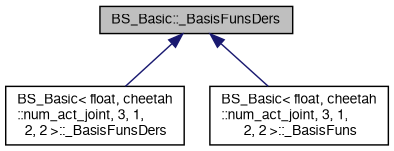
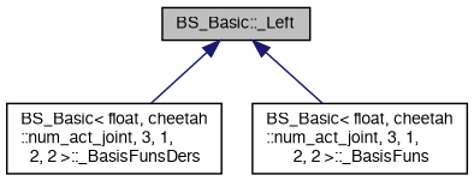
  digraph {
    rankdir=TB
    node [color=black fillcolor=white fontname=FreeSans fontsize=10 shape=record style=filled]
    edge [color=midnightblue dir=back fontname=FreeSans fontsize=10 labelfontname=FreeSans labelfontsize=10 style=solid]
-   n1 [fillcolor=grey75 fontcolor=black height=0.2 label="BS_Basic::_BasisFunsDers" width=0.4]
+   n1 [fillcolor=grey75 fontcolor=black height=0.2 label="BS_Basic::_Left" width=0.4]
    n2 [height=0.2 label="BS_Basic\< float, cheetah\l::num_act_joint, 3, 1,\l 2, 2 \>::_BasisFunsDers" width=0.4]
    n3 [height=0.2 label="BS_Basic\< float, cheetah\l::num_act_joint, 3, 1,\l 2, 2 \>::_BasisFuns" width=0.4]
    n1 -> n2
    n1 -> n3
  }
